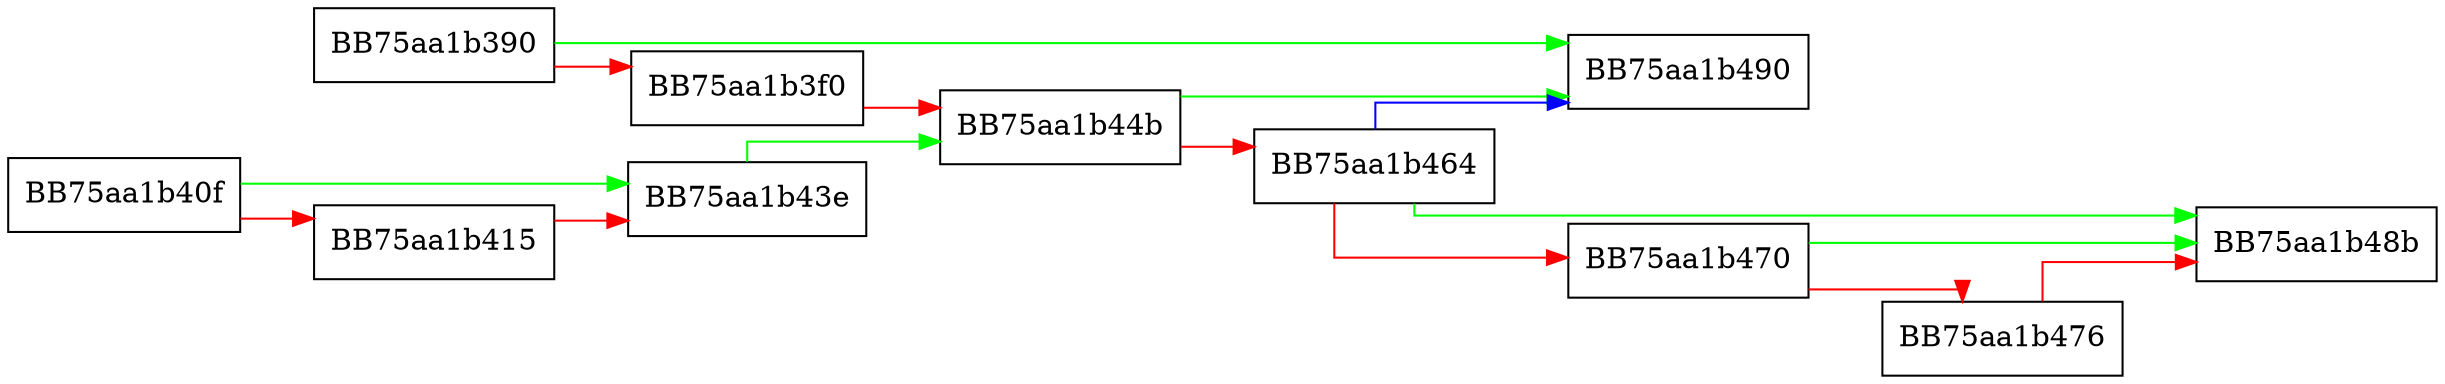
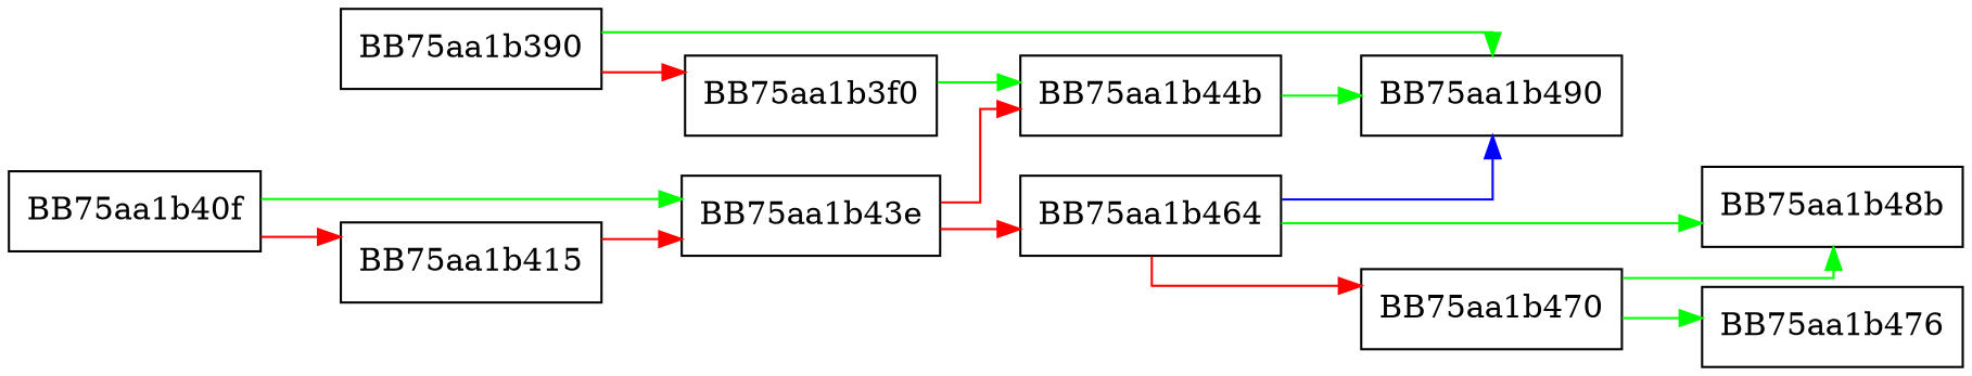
  digraph {
    rankdir=LR
    splines=ortho
    node [shape=box]
    edge [color=red]
    BB75aa1b390
    BB75aa1b490
    BB75aa1b3f0
    BB75aa1b44b
    BB75aa1b464
    BB75aa1b48b
    BB75aa1b470
    BB75aa1b43e
    BB75aa1b40f
    BB75aa1b415
    BB75aa1b476
    BB75aa1b390 -> BB75aa1b490 [color=green]
    BB75aa1b390 -> BB75aa1b3f0
-   BB75aa1b3f0 -> BB75aa1b44b
+   BB75aa1b3f0 -> BB75aa1b44b [color=green]
    BB75aa1b44b -> BB75aa1b490 [color=green]
-   BB75aa1b44b -> BB75aa1b464
+   BB75aa1b43e -> BB75aa1b464
    BB75aa1b464 -> BB75aa1b490 [color=blue]
    BB75aa1b464 -> BB75aa1b48b [color=green]
    BB75aa1b464 -> BB75aa1b470
    BB75aa1b470 -> BB75aa1b48b [color=green]
-   BB75aa1b470 -> BB75aa1b476
-   BB75aa1b43e -> BB75aa1b44b [color=green]
+   BB75aa1b470 -> BB75aa1b476 [color=green]
+   BB75aa1b43e -> BB75aa1b44b
    BB75aa1b40f -> BB75aa1b43e [color=green]
    BB75aa1b40f -> BB75aa1b415
    BB75aa1b415 -> BB75aa1b43e
-   BB75aa1b476 -> BB75aa1b48b
  }
